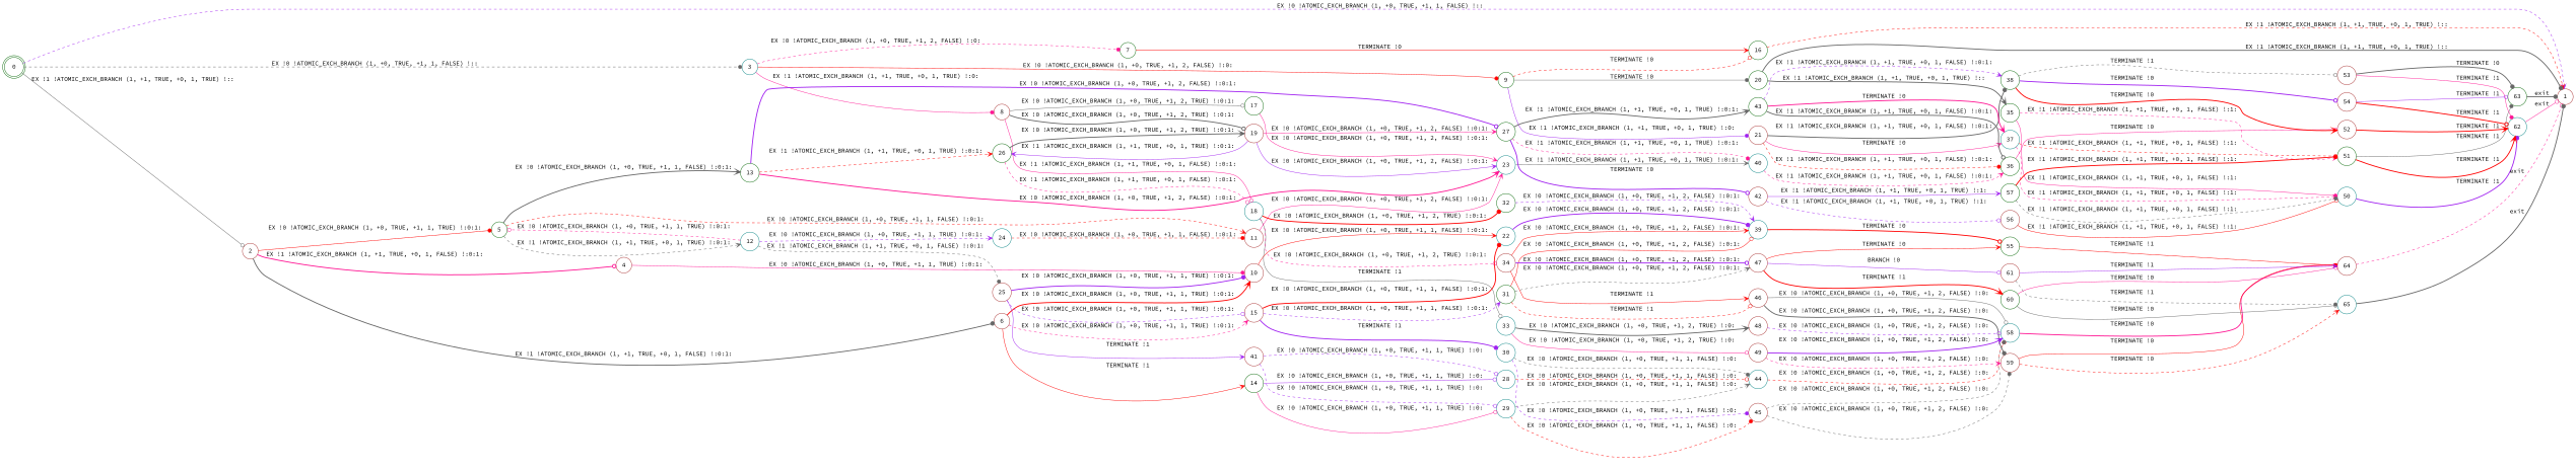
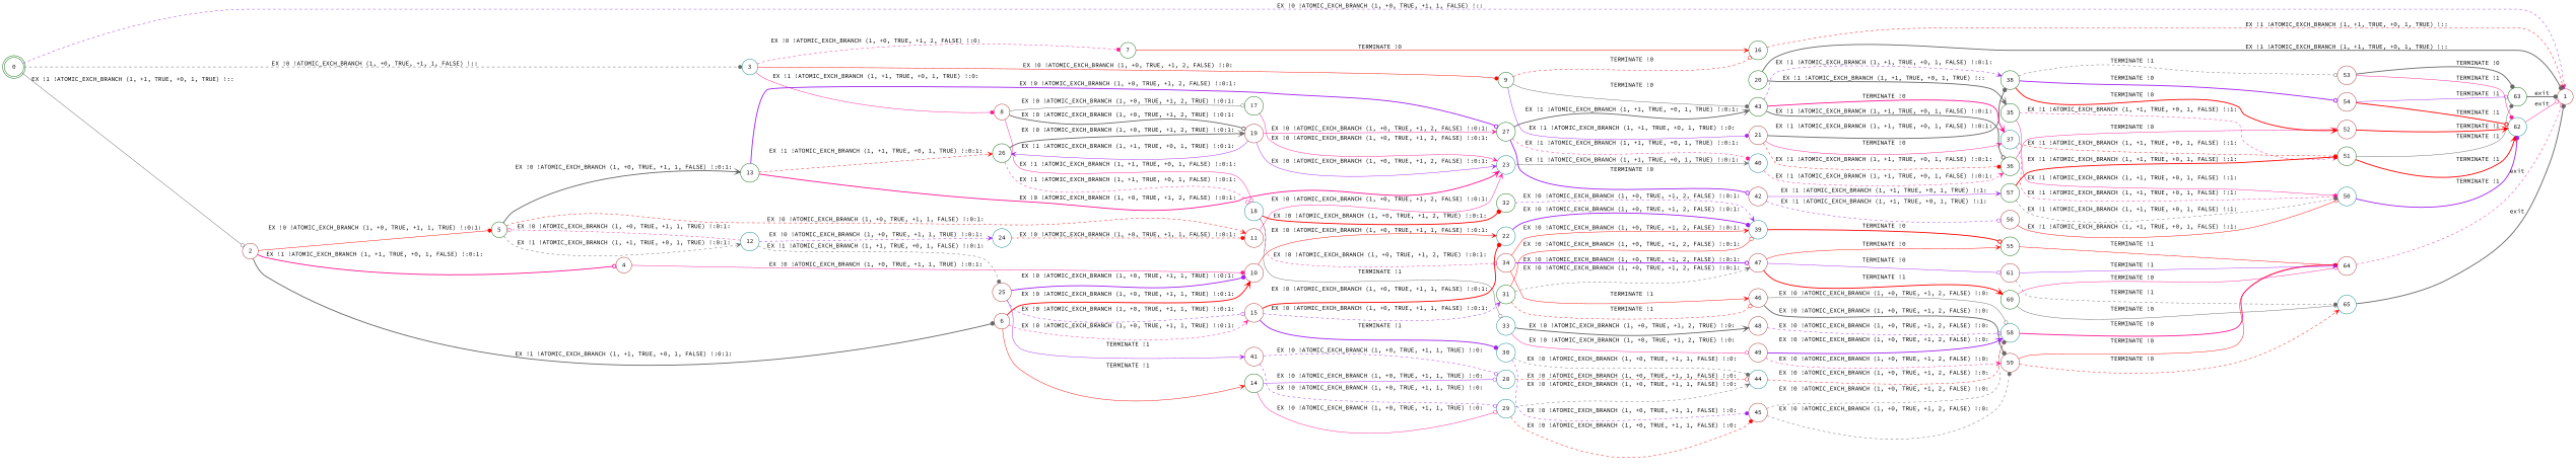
  digraph {
    fontname="Source Code Pro"
    rankdir=LR
    node [color=brown fontname="Source Code Pro" shape=circle]
    edge [arrowhead=vee color=red fontname="Source Code Pro" style=dashed]
    0 [color=darkgreen peripheries=2]
    1
    2
    3 [color=teal]
    4
    5 [color=darkgreen]
    6
    7 [color=darkgreen]
    8
    9 [color=darkgreen]
    10
    11
    12 [color=teal]
    13 [color=darkgreen]
    14 [color=darkgreen]
    15
    16 [color=darkgreen]
    17 [color=darkgreen]
    18 [color=teal]
    19
    20 [color=darkgreen]
    21
    22 [color=teal]
    23 [color=teal]
    24 [color=teal]
    25
    26 [color=darkgreen]
    27 [color=darkgreen]
    28 [color=teal]
    29 [color=teal]
    30 [color=teal]
    31 [color=darkgreen]
    32 [color=darkgreen]
    33 [color=teal]
    34
    35 [color=darkgreen]
    36 [color=darkgreen]
    37 [color=teal]
    38 [color=darkgreen]
    39 [color=teal]
    40 [color=teal]
    41
    42
    43 [color=darkgreen]
    44 [color=teal]
    45
    46
    47
    48
    49
    50 [color=teal]
    51 [color=darkgreen]
    52
    53
    54
    55 [color=darkgreen]
    56
    57 [color=darkgreen]
    58 [color=teal]
    59
    60 [color=darkgreen]
    61
    62 [color=teal]
    63 [color=darkgreen]
    64
    65 [color=teal]
    0 -> 1 [color=purple label="EX !0 !ATOMIC_EXCH_BRANCH (1, +0, TRUE, +1, 1, FALSE) !::"]
    0 -> 2 [arrowhead=odot color=gray40 label="EX !1 !ATOMIC_EXCH_BRANCH (1, +1, TRUE, +0, 1, TRUE) !::" style=solid]
    0 -> 3 [arrowhead=dot color=gray40 label="EX !0 !ATOMIC_EXCH_BRANCH (1, +0, TRUE, +1, 1, FALSE) !::"]
    2 -> 4 [arrowhead=odot color=deeppink label="EX !1 !ATOMIC_EXCH_BRANCH (1, +1, TRUE, +0, 1, FALSE) !:0:1:" style=bold]
    2 -> 5 [arrowhead=dot label="EX !0 !ATOMIC_EXCH_BRANCH (1, +0, TRUE, +1, 1, TRUE) !:0:1:" style=solid]
    2 -> 6 [arrowhead=dot color=gray40 label="EX !1 !ATOMIC_EXCH_BRANCH (1, +1, TRUE, +0, 1, FALSE) !:0:1:" style=bold]
    3 -> 7 [arrowhead=dot color=deeppink label="EX !0 !ATOMIC_EXCH_BRANCH (1, +0, TRUE, +1, 2, FALSE) !:0:"]
    3 -> 8 [arrowhead=dot color=deeppink label="EX !1 !ATOMIC_EXCH_BRANCH (1, +1, TRUE, +0, 1, TRUE) !:0:" style=solid]
    3 -> 9 [arrowhead=dot label="EX !0 !ATOMIC_EXCH_BRANCH (1, +0, TRUE, +1, 2, FALSE) !:0:" style=solid]
    4 -> 10 [arrowhead=dot color=deeppink label="EX !0 !ATOMIC_EXCH_BRANCH (1, +0, TRUE, +1, 1, TRUE) !:0:1:" style=solid]
    5 -> 11 [label="EX !0 !ATOMIC_EXCH_BRANCH (1, +0, TRUE, +1, 1, FALSE) !:0:1:"]
    5 -> 12 [color=gray40 label="EX !1 !ATOMIC_EXCH_BRANCH (1, +1, TRUE, +0, 1, TRUE) !:0:1:"]
    5 -> 13 [color=gray40 label="EX !0 !ATOMIC_EXCH_BRANCH (1, +0, TRUE, +1, 1, FALSE) !:0:1:" style=bold]
    6 -> 10 [label="EX !0 !ATOMIC_EXCH_BRANCH (1, +0, TRUE, +1, 1, TRUE) !:0:1:" style=bold]
    6 -> 14 [label="TERMINATE !1" style=solid]
    6 -> 15 [color=deeppink label="EX !0 !ATOMIC_EXCH_BRANCH (1, +0, TRUE, +1, 1, TRUE) !:0:1:"]
    7 -> 16 [label="TERMINATE !0" style=solid]
    8 -> 17 [arrowhead=odot color=gray40 label="EX !0 !ATOMIC_EXCH_BRANCH (1, +0, TRUE, +1, 2, TRUE) !:0:1:" style=solid]
    8 -> 18 [arrowhead=odot color=deeppink label="EX !1 !ATOMIC_EXCH_BRANCH (1, +1, TRUE, +0, 1, FALSE) !:0:1:" style=solid]
    8 -> 19 [arrowhead=odot color=gray40 label="EX !0 !ATOMIC_EXCH_BRANCH (1, +0, TRUE, +1, 2, TRUE) !:0:1:" style=bold]
    9 -> 16 [arrowhead=odot label="TERMINATE !0"]
-   9 -> 20 [arrowhead=dot color=gray40 label="TERMINATE !0" style=solid]
+   9 -> 43 [arrowhead=dot color=gray40 label="TERMINATE !0" style=solid]
    9 -> 21 [arrowhead=dot color=purple label="EX !1 !ATOMIC_EXCH_BRANCH (1, +1, TRUE, +0, 1, TRUE) !:0:" style=solid]
    10 -> 22 [label="EX !0 !ATOMIC_EXCH_BRANCH (1, +0, TRUE, +1, 1, FALSE) !:0:1:" style=solid]
    11 -> 23 [color=deeppink label="EX !0 !ATOMIC_EXCH_BRANCH (1, +0, TRUE, +1, 2, FALSE) !:0:1:" style=solid]
    12 -> 5 [arrowhead=odot color=deeppink label="EX !0 !ATOMIC_EXCH_BRANCH (1, +0, TRUE, +1, 1, TRUE) !:0:1:"]
    12 -> 24 [color=purple label="EX !0 !ATOMIC_EXCH_BRANCH (1, +0, TRUE, +1, 1, TRUE) !:0:1:"]
    12 -> 25 [arrowhead=dot color=gray40 label="EX !1 !ATOMIC_EXCH_BRANCH (1, +1, TRUE, +0, 1, FALSE) !:0:1:"]
    13 -> 23 [color=deeppink label="EX !0 !ATOMIC_EXCH_BRANCH (1, +0, TRUE, +1, 2, FALSE) !:0:1:" style=bold]
    13 -> 26 [label="EX !1 !ATOMIC_EXCH_BRANCH (1, +1, TRUE, +0, 1, TRUE) !:0:1:"]
    13 -> 27 [arrowhead=odot color=purple label="EX !0 !ATOMIC_EXCH_BRANCH (1, +0, TRUE, +1, 2, FALSE) !:0:1:" style=bold]
    14 -> 28 [arrowhead=odot color=purple label="EX !0 !ATOMIC_EXCH_BRANCH (1, +0, TRUE, +1, 1, TRUE) !:0:" style=solid]
    14 -> 29 [arrowhead=odot color=deeppink label="EX !0 !ATOMIC_EXCH_BRANCH (1, +0, TRUE, +1, 1, TRUE) !:0:" style=solid]
    15 -> 22 [arrowhead=dot label="EX !0 !ATOMIC_EXCH_BRANCH (1, +0, TRUE, +1, 1, FALSE) !:0:1:" style=bold]
    15 -> 30 [arrowhead=dot color=purple label="TERMINATE !1" style=bold]
    15 -> 31 [color=purple label="EX !0 !ATOMIC_EXCH_BRANCH (1, +0, TRUE, +1, 1, FALSE) !:0:1:"]
    16 -> 1 [label="EX !1 !ATOMIC_EXCH_BRANCH (1, +1, TRUE, +0, 1, TRUE) !::"]
    17 -> 23 [color=deeppink label="EX !0 !ATOMIC_EXCH_BRANCH (1, +0, TRUE, +1, 2, FALSE) !:0:1:" style=solid]
    18 -> 32 [arrowhead=dot label="EX !0 !ATOMIC_EXCH_BRANCH (1, +0, TRUE, +1, 2, TRUE) !:0:1:" style=bold]
    18 -> 33 [arrowhead=odot color=gray40 label="TERMINATE !1" style=solid]
    18 -> 34 [arrowhead=odot color=deeppink label="EX !0 !ATOMIC_EXCH_BRANCH (1, +0, TRUE, +1, 2, TRUE) !:0:1:"]
    19 -> 23 [color=purple label="EX !0 !ATOMIC_EXCH_BRANCH (1, +0, TRUE, +1, 2, FALSE) !:0:1:" style=solid]
    19 -> 26 [color=purple label="EX !1 !ATOMIC_EXCH_BRANCH (1, +1, TRUE, +0, 1, TRUE) !:0:1:" style=solid]
    19 -> 27 [color=deeppink label="EX !0 !ATOMIC_EXCH_BRANCH (1, +0, TRUE, +1, 2, FALSE) !:0:1:" style=solid]
    20 -> 1 [arrowhead=dot color=gray40 label="EX !1 !ATOMIC_EXCH_BRANCH (1, +1, TRUE, +0, 1, TRUE) !::" style=bold]
    20 -> 35 [color=gray40 label="EX !1 !ATOMIC_EXCH_BRANCH (1, +1, TRUE, +0, 1, TRUE) !::" style=bold]
    21 -> 36 [arrowhead=dot label="EX !1 !ATOMIC_EXCH_BRANCH (1, +1, TRUE, +0, 1, FALSE) !:0:1:"]
    21 -> 37 [color=deeppink label="TERMINATE !0" style=solid]
    21 -> 38 [arrowhead=dot color=gray40 label="EX !1 !ATOMIC_EXCH_BRANCH (1, +1, TRUE, +0, 1, FALSE) !:0:1:" style=bold]
    22 -> 39 [arrowhead=dot color=purple label="EX !0 !ATOMIC_EXCH_BRANCH (1, +0, TRUE, +1, 2, FALSE) !:0:1:" style=bold]
    23 -> 40 [color=gray40 label="EX !1 !ATOMIC_EXCH_BRANCH (1, +1, TRUE, +0, 1, TRUE) !:0:1:" style=solid]
    24 -> 11 [arrowhead=dot label="EX !0 !ATOMIC_EXCH_BRANCH (1, +0, TRUE, +1, 1, FALSE) !:0:1:"]
    25 -> 10 [arrowhead=dot color=purple label="EX !0 !ATOMIC_EXCH_BRANCH (1, +0, TRUE, +1, 1, TRUE) !:0:1:" style=bold]
    25 -> 15 [arrowhead=odot color=purple label="EX !0 !ATOMIC_EXCH_BRANCH (1, +0, TRUE, +1, 1, TRUE) !:0:1:"]
    25 -> 41 [color=purple label="TERMINATE !1" style=solid]
    26 -> 18 [arrowhead=odot color=deeppink label="EX !1 !ATOMIC_EXCH_BRANCH (1, +1, TRUE, +0, 1, FALSE) !:0:1:"]
    26 -> 19 [color=gray40 label="EX !0 !ATOMIC_EXCH_BRANCH (1, +0, TRUE, +1, 2, TRUE) !:0:1:" style=bold]
    27 -> 40 [arrowhead=dot color=deeppink label="EX !1 !ATOMIC_EXCH_BRANCH (1, +1, TRUE, +0, 1, TRUE) !:0:1:"]
    27 -> 42 [arrowhead=odot color=purple label="TERMINATE !0" style=bold]
    27 -> 43 [color=gray40 label="EX !1 !ATOMIC_EXCH_BRANCH (1, +1, TRUE, +0, 1, TRUE) !:0:1:" style=bold]
    28 -> 44 [arrowhead=odot label="EX !0 !ATOMIC_EXCH_BRANCH (1, +0, TRUE, +1, 1, FALSE) !:0:"]
    29 -> 44 [color=gray40 label="EX !0 !ATOMIC_EXCH_BRANCH (1, +0, TRUE, +1, 1, FALSE) !:0:"]
    29 -> 45 [arrowhead=dot label="EX !0 !ATOMIC_EXCH_BRANCH (1, +0, TRUE, +1, 1, FALSE) !:0:"]
    30 -> 44 [arrowhead=dot color=gray40 label="EX !0 !ATOMIC_EXCH_BRANCH (1, +0, TRUE, +1, 1, FALSE) !:0:"]
    30 -> 45 [arrowhead=dot color=purple label="EX !0 !ATOMIC_EXCH_BRANCH (1, +0, TRUE, +1, 1, FALSE) !:0:"]
    31 -> 39 [arrowhead=odot label="EX !0 !ATOMIC_EXCH_BRANCH (1, +0, TRUE, +1, 2, FALSE) !:0:1:" style=solid]
    31 -> 46 [arrowhead=odot label="TERMINATE !1"]
    31 -> 47 [color=gray40 label="EX !0 !ATOMIC_EXCH_BRANCH (1, +0, TRUE, +1, 2, FALSE) !:0:1:"]
    32 -> 39 [color=purple label="EX !0 !ATOMIC_EXCH_BRANCH (1, +0, TRUE, +1, 2, FALSE) !:0:1:"]
    33 -> 48 [color=gray40 label="EX !0 !ATOMIC_EXCH_BRANCH (1, +0, TRUE, +1, 2, TRUE) !:0:" style=bold]
    33 -> 49 [arrowhead=odot color=deeppink label="EX !0 !ATOMIC_EXCH_BRANCH (1, +0, TRUE, +1, 2, TRUE) !:0:" style=solid]
    34 -> 39 [label="EX !0 !ATOMIC_EXCH_BRANCH (1, +0, TRUE, +1, 2, FALSE) !:0:1:" style=solid]
    34 -> 46 [label="TERMINATE !1" style=solid]
    34 -> 47 [arrowhead=odot color=purple label="EX !0 !ATOMIC_EXCH_BRANCH (1, +0, TRUE, +1, 2, FALSE) !:0:1:" style=bold]
    35 -> 50 [arrowhead=dot color=deeppink label="EX !1 !ATOMIC_EXCH_BRANCH (1, +1, TRUE, +0, 1, FALSE) !:1:" style=solid]
    35 -> 51 [color=deeppink label="EX !1 !ATOMIC_EXCH_BRANCH (1, +1, TRUE, +0, 1, FALSE) !:1:"]
    36 -> 52 [arrowhead=odot color=deeppink label="TERMINATE !0" style=solid]
    37 -> 50 [color=deeppink label="EX !1 !ATOMIC_EXCH_BRANCH (1, +1, TRUE, +0, 1, FALSE) !:1:"]
    37 -> 51 [arrowhead=odot label="EX !1 !ATOMIC_EXCH_BRANCH (1, +1, TRUE, +0, 1, FALSE) !:1:"]
    38 -> 52 [label="TERMINATE !0" style=bold]
    38 -> 53 [arrowhead=odot color=gray40 label="TERMINATE !1"]
    38 -> 54 [arrowhead=odot color=purple label="TERMINATE !0" style=bold]
    39 -> 55 [arrowhead=odot label="TERMINATE !0" style=bold]
    40 -> 36 [color=deeppink label="EX !1 !ATOMIC_EXCH_BRANCH (1, +1, TRUE, +0, 1, FALSE) !:0:1:"]
    41 -> 28 [arrowhead=odot color=purple label="EX !0 !ATOMIC_EXCH_BRANCH (1, +0, TRUE, +1, 1, TRUE) !:0:"]
    41 -> 29 [arrowhead=odot color=purple label="EX !0 !ATOMIC_EXCH_BRANCH (1, +0, TRUE, +1, 1, TRUE) !:0:"]
    42 -> 56 [arrowhead=odot color=purple label="EX !1 !ATOMIC_EXCH_BRANCH (1, +1, TRUE, +0, 1, TRUE) !:1:"]
    42 -> 57 [color=purple label="EX !1 !ATOMIC_EXCH_BRANCH (1, +1, TRUE, +0, 1, TRUE) !:1:" style=solid]
    43 -> 36 [arrowhead=odot color=gray40 label="EX !1 !ATOMIC_EXCH_BRANCH (1, +1, TRUE, +0, 1, FALSE) !:0:1:" style=bold]
    43 -> 37 [color=deeppink label="TERMINATE !0" style=bold]
    43 -> 38 [color=purple label="EX !1 !ATOMIC_EXCH_BRANCH (1, +1, TRUE, +0, 1, FALSE) !:0:1:"]
    44 -> 58 [arrowhead=odot label="EX !0 !ATOMIC_EXCH_BRANCH (1, +0, TRUE, +1, 2, FALSE) !:0:"]
    45 -> 58 [arrowhead=dot color=gray40 label="EX !0 !ATOMIC_EXCH_BRANCH (1, +0, TRUE, +1, 2, FALSE) !:0:"]
    45 -> 59 [arrowhead=dot color=gray40 label="EX !0 !ATOMIC_EXCH_BRANCH (1, +0, TRUE, +1, 2, FALSE) !:0:"]
    46 -> 58 [arrowhead=odot color=gray40 label="EX !0 !ATOMIC_EXCH_BRANCH (1, +0, TRUE, +1, 2, FALSE) !:0:" style=solid]
    46 -> 59 [arrowhead=dot color=gray40 label="EX !0 !ATOMIC_EXCH_BRANCH (1, +0, TRUE, +1, 2, FALSE) !:0:" style=bold]
    47 -> 55 [label="TERMINATE !0" style=solid]
    47 -> 60 [label="TERMINATE !1" style=bold]
-   47 -> 61 [arrowhead=odot color=purple label="BRANCH !0" style=solid]
+   47 -> 61 [arrowhead=odot color=purple label="TERMINATE !0" style=solid]
    48 -> 58 [arrowhead=odot color=purple label="EX !0 !ATOMIC_EXCH_BRANCH (1, +0, TRUE, +1, 2, FALSE) !:0:"]
    49 -> 58 [color=purple label="EX !0 !ATOMIC_EXCH_BRANCH (1, +0, TRUE, +1, 2, FALSE) !:0:" style=bold]
    49 -> 59 [color=deeppink label="EX !0 !ATOMIC_EXCH_BRANCH (1, +0, TRUE, +1, 2, FALSE) !:0:"]
    50 -> 62 [arrowhead=dot color=purple label="TERMINATE !1" style=bold]
    51 -> 62 [label="TERMINATE !1" style=bold]
    51 -> 63 [arrowhead=dot color=gray40 label="TERMINATE !1" style=solid]
    52 -> 62 [label="TERMINATE !1" style=bold]
    53 -> 62 [arrowhead=dot color=deeppink label="TERMINATE !1" style=solid]
    53 -> 63 [arrowhead=dot color=gray40 label="TERMINATE !0" style=bold]
    54 -> 62 [arrowhead=odot label="TERMINATE !1" style=bold]
    54 -> 63 [arrowhead=odot color=purple label="TERMINATE !1" style=solid]
    55 -> 64 [arrowhead=dot label="TERMINATE !1" style=solid]
    56 -> 50 [arrowhead=odot label="EX !1 !ATOMIC_EXCH_BRANCH (1, +1, TRUE, +0, 1, FALSE) !:1:" style=solid]
    57 -> 50 [arrowhead=dot color=gray40 label="EX !1 !ATOMIC_EXCH_BRANCH (1, +1, TRUE, +0, 1, FALSE) !:1:"]
    57 -> 51 [arrowhead=dot label="EX !1 !ATOMIC_EXCH_BRANCH (1, +1, TRUE, +0, 1, FALSE) !:1:" style=bold]
    58 -> 64 [arrowhead=odot color=deeppink label="TERMINATE !0" style=bold]
    59 -> 64 [arrowhead=dot label="TERMINATE !0" style=solid]
    59 -> 65 [label="TERMINATE !0"]
    60 -> 64 [arrowhead=odot color=deeppink label="TERMINATE !0" style=solid]
    60 -> 65 [arrowhead=odot color=gray40 label="TERMINATE !0" style=solid]
    61 -> 64 [color=purple label="TERMINATE !1" style=solid]
    61 -> 65 [arrowhead=dot color=gray40 label="TERMINATE !1"]
    62 -> 1 [arrowhead=odot color=deeppink label=exit style=solid]
    63 -> 1 [arrowhead=dot color=gray40 label=exit style=bold]
    64 -> 1 [arrowhead=odot color=deeppink label=exit]
    65 -> 1 [arrowhead=dot color=gray40 label=exit style=bold]
  }
